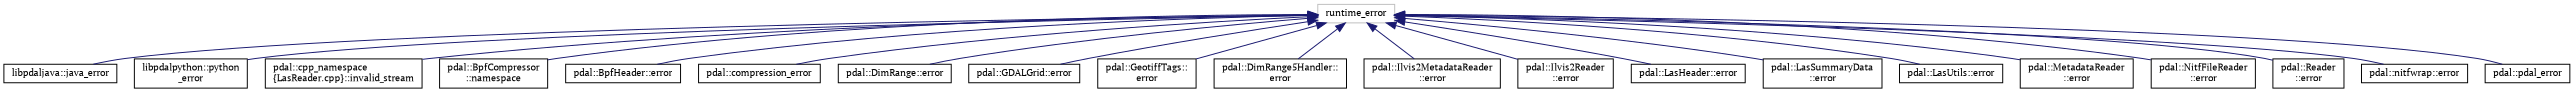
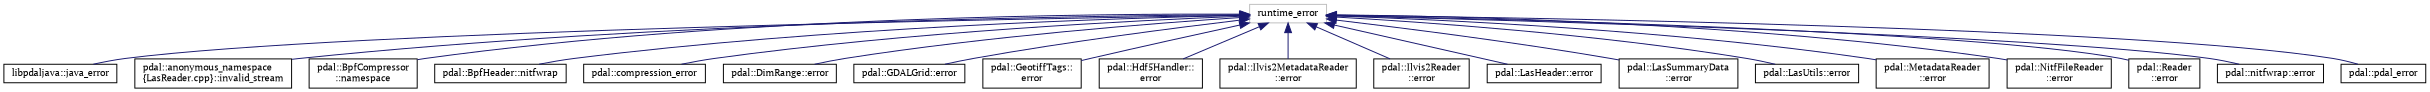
  digraph {
    fontname="PT Serif"
    rankdir=TB
    node [color=black fillcolor=white fontname="PT Serif" fontsize=10 shape=record style=filled]
    edge [color=midnightblue dir=back fontname="PT Serif" fontsize=10 labelfontname=Helvetica labelfontsize=10 style=solid]
    n1 [color=grey75 height=0.2 label=runtime_error width=0.4]
    n2 [height=0.2 label="libpdaljava::java_error" width=0.4]
-   n3 [height=0.2 label="libpdalpython::python\l_error" width=0.4]
-   n4 [height=0.2 label="pdal::cpp_namespace\l\{LasReader.cpp\}::invalid_stream" width=0.4]
+   n4 [height=0.2 label="pdal::anonymous_namespace\l\{LasReader.cpp\}::invalid_stream" width=0.4]
    n5 [height=0.2 label="pdal::BpfCompressor\l::namespace" width=0.4]
-   n6 [height=0.2 label="pdal::BpfHeader::error" width=0.4]
+   n6 [height=0.2 label="pdal::BpfHeader::nitfwrap" width=0.4]
    n7 [height=0.2 label="pdal::compression_error" width=0.4]
    n8 [height=0.2 label="pdal::DimRange::error" width=0.4]
    n9 [height=0.2 label="pdal::GDALGrid::error" width=0.4]
    n10 [height=0.2 label="pdal::GeotiffTags::\lerror" width=0.4]
-   n11 [height=0.2 label="pdal::DimRange5Handler::\lerror" width=0.4]
+   n11 [height=0.2 label="pdal::Hdf5Handler::\lerror" width=0.4]
    n12 [height=0.2 label="pdal::Ilvis2MetadataReader\l::error" width=0.4]
    n13 [height=0.2 label="pdal::Ilvis2Reader\l::error" width=0.4]
    n14 [height=0.2 label="pdal::LasHeader::error" width=0.4]
    n15 [height=0.2 label="pdal::LasSummaryData\l::error" width=0.4]
    n16 [height=0.2 label="pdal::LasUtils::error" width=0.4]
    n17 [height=0.2 label="pdal::MetadataReader\l::error" width=0.4]
    n18 [height=0.2 label="pdal::NitfFileReader\l::error" width=0.4]
    n19 [height=0.2 label="pdal::Reader\l::error" width=0.4]
    n20 [height=0.2 label="pdal::nitfwrap::error" width=0.4]
    n21 [height=0.2 label="pdal::pdal_error" width=0.4]
    n1 -> n2
-   n1 -> n3
    n1 -> n4
    n1 -> n5
    n1 -> n6
    n1 -> n7
    n1 -> n8
    n1 -> n9
    n1 -> n10
    n1 -> n11
    n1 -> n12
    n1 -> n13
    n1 -> n14
    n1 -> n15
    n1 -> n16
    n1 -> n17
    n1 -> n18
    n1 -> n19
    n1 -> n20
    n1 -> n21
  }
